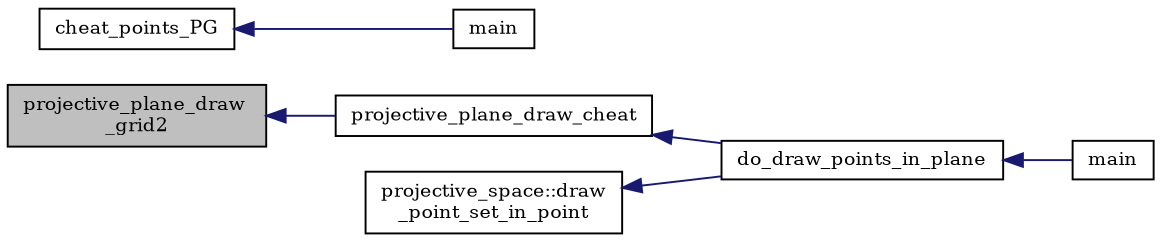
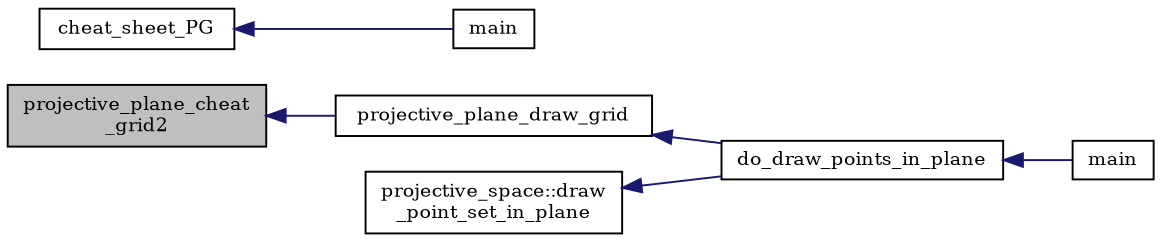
  digraph {
    fontname="DejaVu Serif"
    rankdir=LR
    node [color=black fillcolor=white fontname="DejaVu Serif" fontsize=10 shape=record style=filled]
    edge [color=midnightblue dir=back fontname="DejaVu Serif" fontsize=10 labelfontname=Helvetica labelfontsize=10 style=solid]
-   n1 [fillcolor=grey75 fontcolor=black height=0.2 label="projective_plane_draw\l_grid2" width=0.4]
-   n2 [height=0.2 label=projective_plane_draw_cheat width=0.4]
+   n1 [fillcolor=grey75 fontcolor=black height=0.2 label="projective_plane_cheat\l_grid2" width=0.4]
+   n2 [height=0.2 label=projective_plane_draw_grid width=0.4]
    n3 [height=0.2 label=do_draw_points_in_plane width=0.4]
-   n4 [height=0.2 label="projective_space::draw\l_point_set_in_point" width=0.4]
-   n5 [height=0.2 label=cheat_points_PG width=0.4]
+   n4 [height=0.2 label="projective_space::draw\l_point_set_in_plane" width=0.4]
+   n5 [height=0.2 label=cheat_sheet_PG width=0.4]
    n6 [height=0.2 label=main width=0.4]
    n7 [height=0.2 label=main width=0.4]
    n1 -> n2
    n2 -> n3
    n3 -> n7
    n4 -> n3
    n5 -> n6
  }
